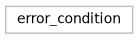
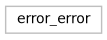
  digraph {
    rankdir=LR
-   n1 [color=grey75 fillcolor=white fontname=Helvetica fontsize=10 height=0.2 label=error_condition shape=record style=filled width=0.4]
+   n1 [color=grey75 fillcolor=white fontname=Helvetica fontsize=10 height=0.2 label=error_error shape=record style=filled width=0.4]
  }
